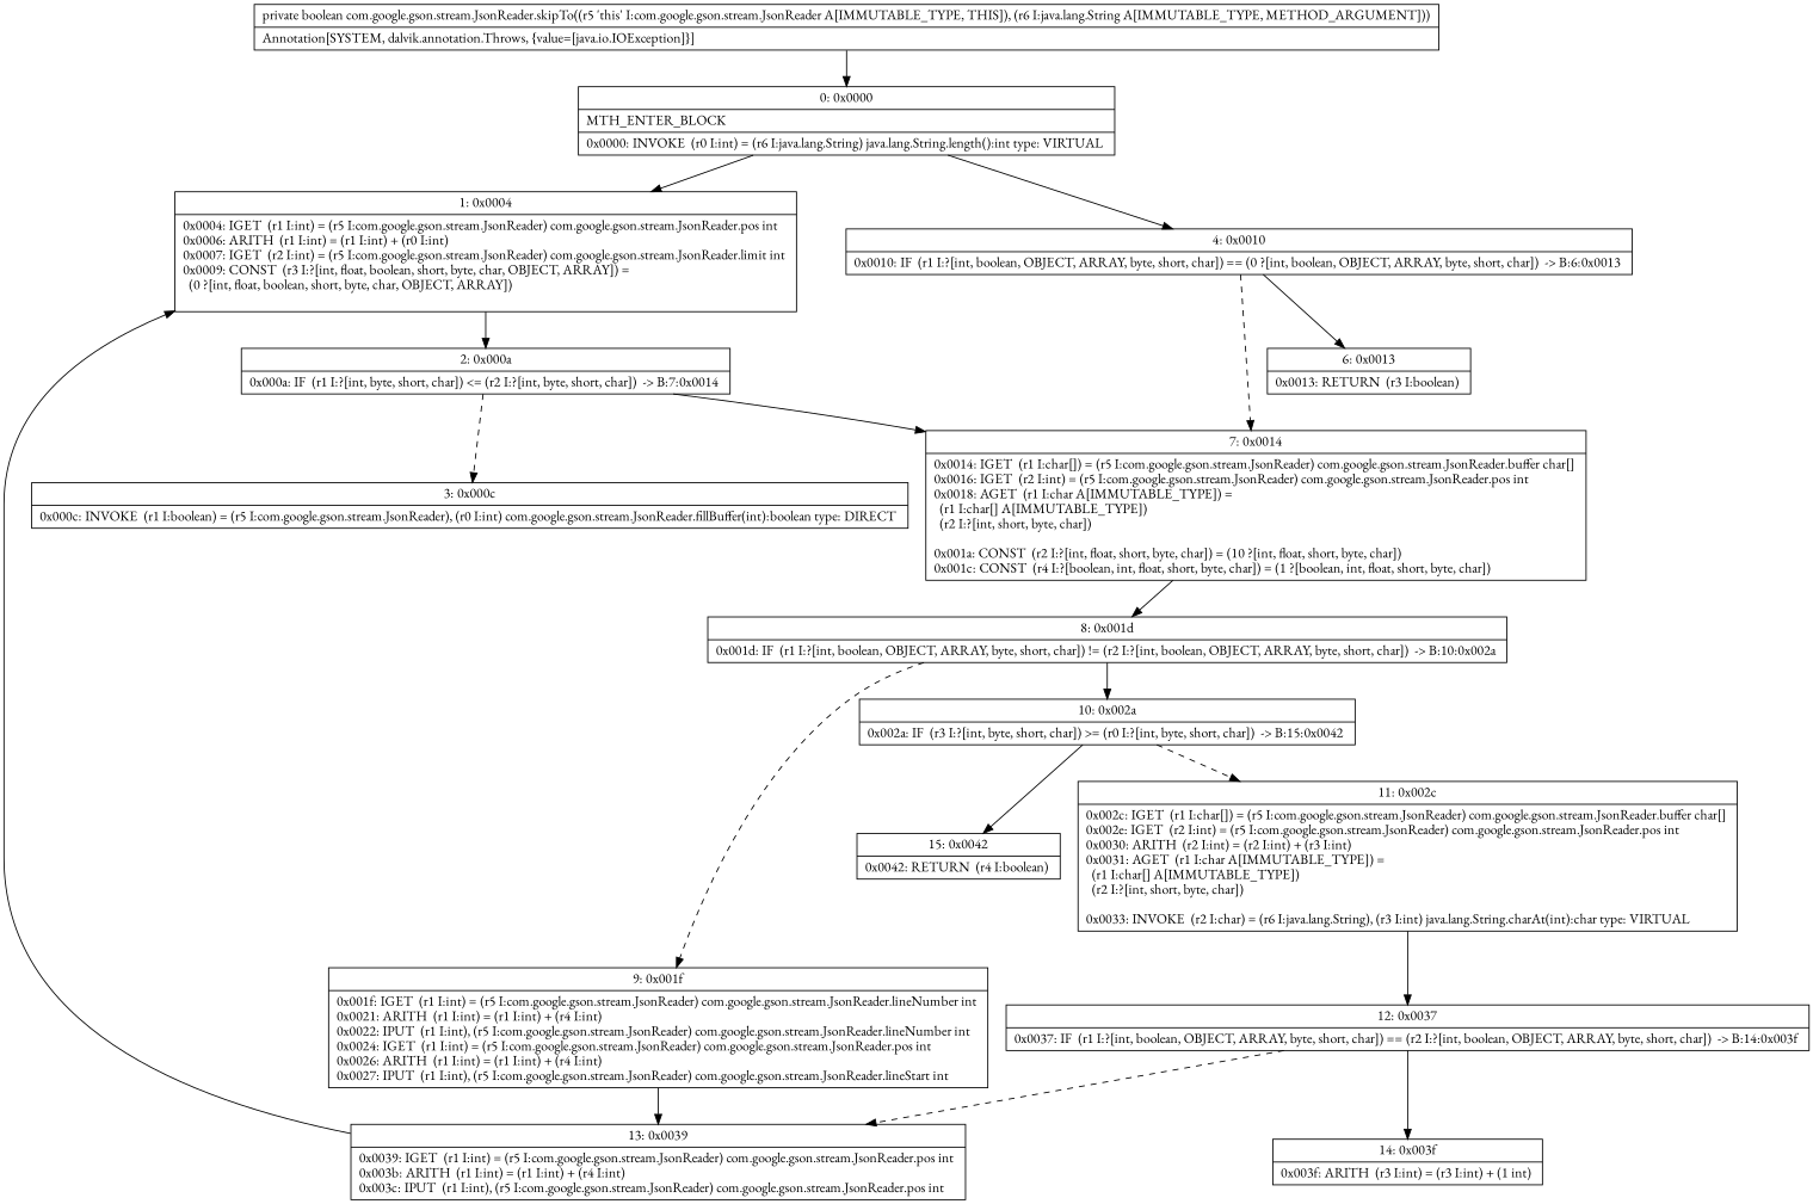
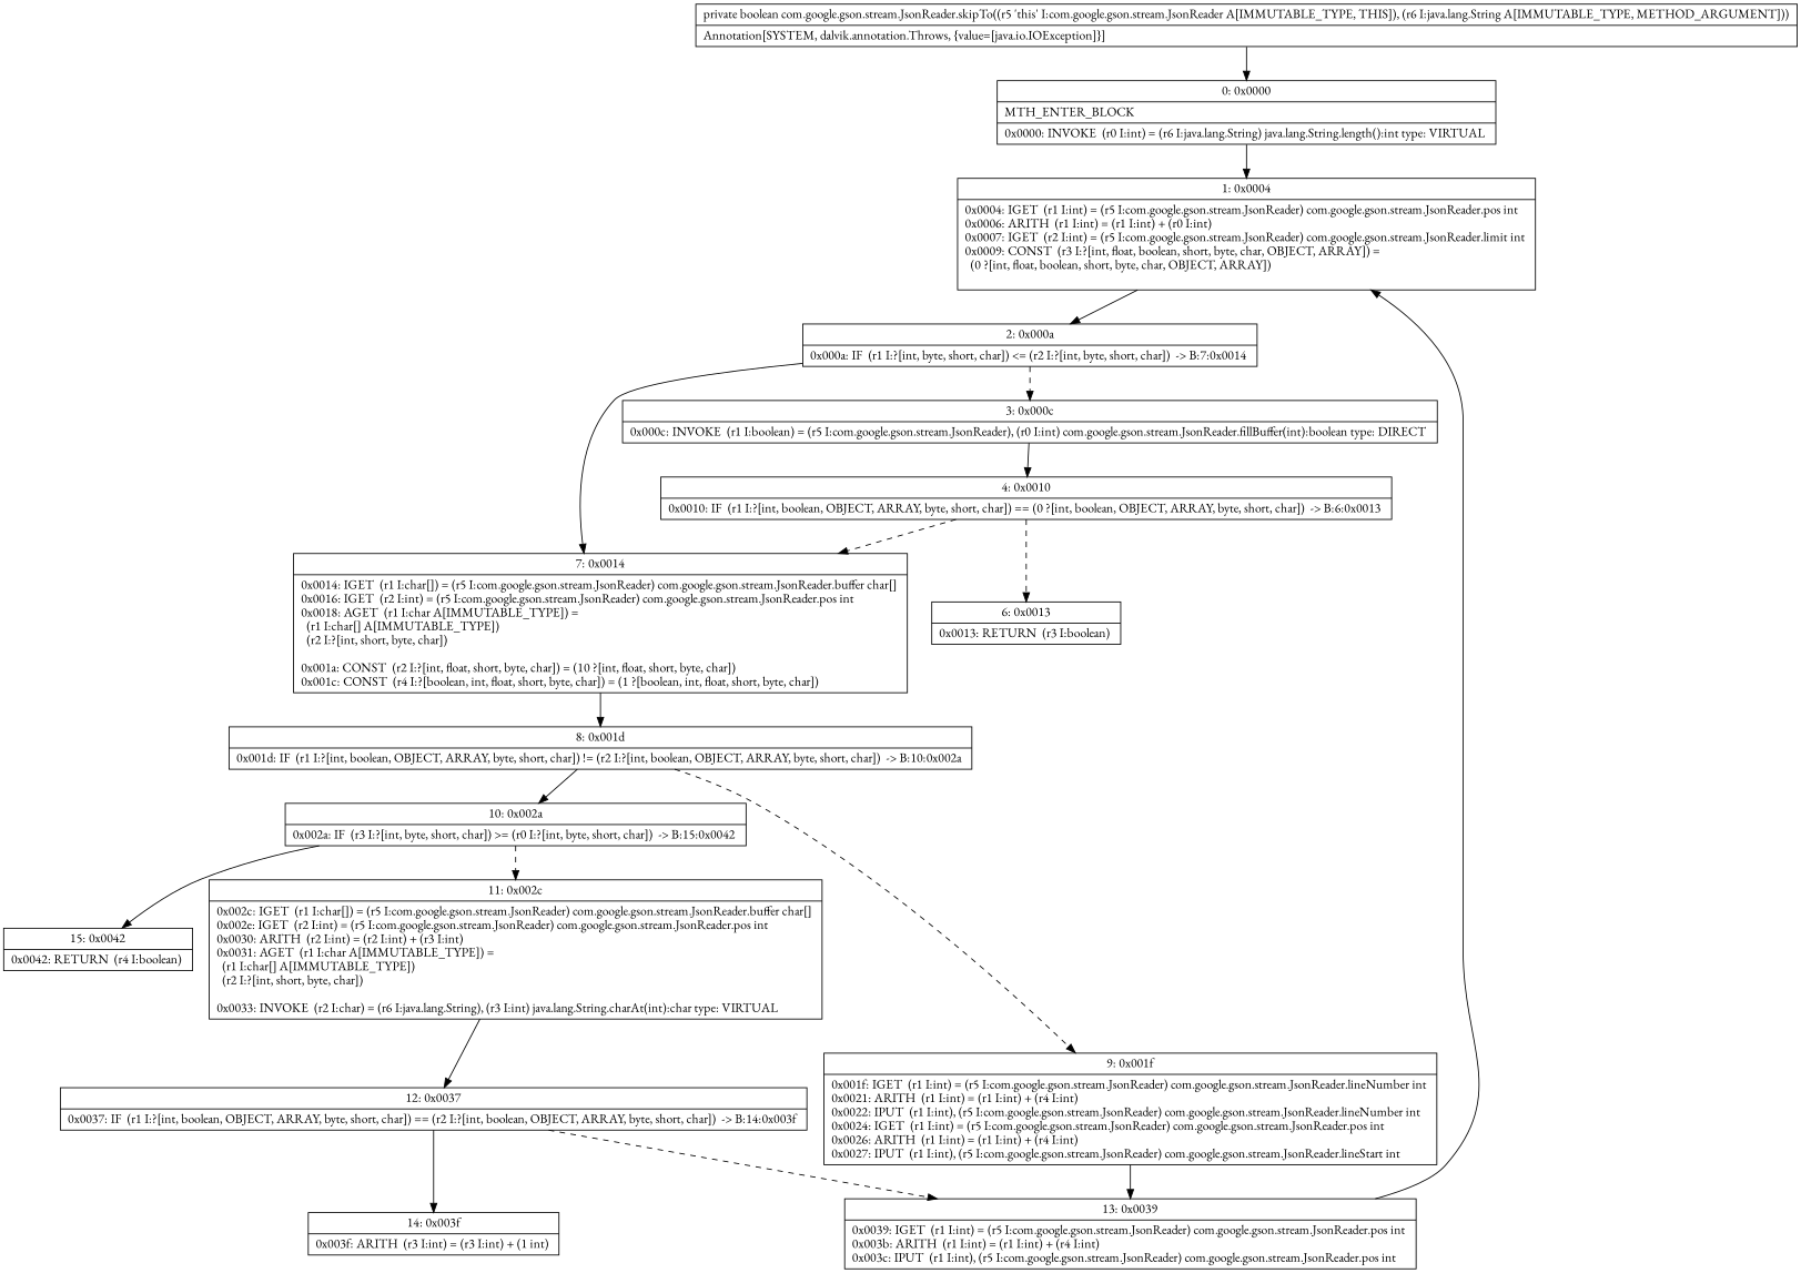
  digraph {
    fontname="EB Garamond"
    node [fontname="EB Garamond" shape=record]
    edge [fontname="EB Garamond"]
    n1 [label="{0\:\ 0x0000|MTH_ENTER_BLOCK\l|0x0000: INVOKE  (r0 I:int) = (r6 I:java.lang.String) java.lang.String.length():int type: VIRTUAL \l}"]
    n2 [label="{1\:\ 0x0004|0x0004: IGET  (r1 I:int) = (r5 I:com.google.gson.stream.JsonReader) com.google.gson.stream.JsonReader.pos int \l0x0006: ARITH  (r1 I:int) = (r1 I:int) + (r0 I:int) \l0x0007: IGET  (r2 I:int) = (r5 I:com.google.gson.stream.JsonReader) com.google.gson.stream.JsonReader.limit int \l0x0009: CONST  (r3 I:?[int, float, boolean, short, byte, char, OBJECT, ARRAY]) = \l  (0 ?[int, float, boolean, short, byte, char, OBJECT, ARRAY])\l \l}"]
    n3 [label="{2\:\ 0x000a|0x000a: IF  (r1 I:?[int, byte, short, char]) \<= (r2 I:?[int, byte, short, char])  \-\> B:7:0x0014 \l}"]
    n4 [label="{3\:\ 0x000c|0x000c: INVOKE  (r1 I:boolean) = (r5 I:com.google.gson.stream.JsonReader), (r0 I:int) com.google.gson.stream.JsonReader.fillBuffer(int):boolean type: DIRECT \l}"]
    n5 [label="{7\:\ 0x0014|0x0014: IGET  (r1 I:char[]) = (r5 I:com.google.gson.stream.JsonReader) com.google.gson.stream.JsonReader.buffer char[] \l0x0016: IGET  (r2 I:int) = (r5 I:com.google.gson.stream.JsonReader) com.google.gson.stream.JsonReader.pos int \l0x0018: AGET  (r1 I:char A[IMMUTABLE_TYPE]) = \l  (r1 I:char[] A[IMMUTABLE_TYPE])\l  (r2 I:?[int, short, byte, char])\l \l0x001a: CONST  (r2 I:?[int, float, short, byte, char]) = (10 ?[int, float, short, byte, char]) \l0x001c: CONST  (r4 I:?[boolean, int, float, short, byte, char]) = (1 ?[boolean, int, float, short, byte, char]) \l}"]
    n6 [label="{4\:\ 0x0010|0x0010: IF  (r1 I:?[int, boolean, OBJECT, ARRAY, byte, short, char]) == (0 ?[int, boolean, OBJECT, ARRAY, byte, short, char])  \-\> B:6:0x0013 \l}"]
    n7 [label="{8\:\ 0x001d|0x001d: IF  (r1 I:?[int, boolean, OBJECT, ARRAY, byte, short, char]) != (r2 I:?[int, boolean, OBJECT, ARRAY, byte, short, char])  \-\> B:10:0x002a \l}"]
    n8 [label="{6\:\ 0x0013|0x0013: RETURN  (r3 I:boolean) \l}"]
    n9 [label="{9\:\ 0x001f|0x001f: IGET  (r1 I:int) = (r5 I:com.google.gson.stream.JsonReader) com.google.gson.stream.JsonReader.lineNumber int \l0x0021: ARITH  (r1 I:int) = (r1 I:int) + (r4 I:int) \l0x0022: IPUT  (r1 I:int), (r5 I:com.google.gson.stream.JsonReader) com.google.gson.stream.JsonReader.lineNumber int \l0x0024: IGET  (r1 I:int) = (r5 I:com.google.gson.stream.JsonReader) com.google.gson.stream.JsonReader.pos int \l0x0026: ARITH  (r1 I:int) = (r1 I:int) + (r4 I:int) \l0x0027: IPUT  (r1 I:int), (r5 I:com.google.gson.stream.JsonReader) com.google.gson.stream.JsonReader.lineStart int \l}"]
    n10 [label="{10\:\ 0x002a|0x002a: IF  (r3 I:?[int, byte, short, char]) \>= (r0 I:?[int, byte, short, char])  \-\> B:15:0x0042 \l}"]
    n11 [label="{13\:\ 0x0039|0x0039: IGET  (r1 I:int) = (r5 I:com.google.gson.stream.JsonReader) com.google.gson.stream.JsonReader.pos int \l0x003b: ARITH  (r1 I:int) = (r1 I:int) + (r4 I:int) \l0x003c: IPUT  (r1 I:int), (r5 I:com.google.gson.stream.JsonReader) com.google.gson.stream.JsonReader.pos int \l}"]
    n12 [label="{11\:\ 0x002c|0x002c: IGET  (r1 I:char[]) = (r5 I:com.google.gson.stream.JsonReader) com.google.gson.stream.JsonReader.buffer char[] \l0x002e: IGET  (r2 I:int) = (r5 I:com.google.gson.stream.JsonReader) com.google.gson.stream.JsonReader.pos int \l0x0030: ARITH  (r2 I:int) = (r2 I:int) + (r3 I:int) \l0x0031: AGET  (r1 I:char A[IMMUTABLE_TYPE]) = \l  (r1 I:char[] A[IMMUTABLE_TYPE])\l  (r2 I:?[int, short, byte, char])\l \l0x0033: INVOKE  (r2 I:char) = (r6 I:java.lang.String), (r3 I:int) java.lang.String.charAt(int):char type: VIRTUAL \l}"]
    n13 [label="{15\:\ 0x0042|0x0042: RETURN  (r4 I:boolean) \l}"]
    n14 [label="{12\:\ 0x0037|0x0037: IF  (r1 I:?[int, boolean, OBJECT, ARRAY, byte, short, char]) == (r2 I:?[int, boolean, OBJECT, ARRAY, byte, short, char])  \-\> B:14:0x003f \l}"]
    n15 [label="{14\:\ 0x003f|0x003f: ARITH  (r3 I:int) = (r3 I:int) + (1 int) \l}"]
    n16 [label="{private boolean com.google.gson.stream.JsonReader.skipTo((r5 'this' I:com.google.gson.stream.JsonReader A[IMMUTABLE_TYPE, THIS]), (r6 I:java.lang.String A[IMMUTABLE_TYPE, METHOD_ARGUMENT]))  | Annotation[SYSTEM, dalvik.annotation.Throws, \{value=[java.io.IOException]\}]\l}"]
    n1 -> n2
    n2 -> n3
    n3 -> n4 [style=dashed]
    n3 -> n5
-   n1 -> n6
+   n4 -> n6
    n5 -> n7
    n6 -> n5 [style=dashed]
-   n6 -> n8
+   n6 -> n8 [style=dashed]
    n7 -> n9 [style=dashed]
    n7 -> n10
    n9 -> n11
    n10 -> n12 [style=dashed]
    n10 -> n13
    n11 -> n2
    n12 -> n14
    n14 -> n11 [style=dashed]
    n14 -> n15
    n16 -> n1
  }
